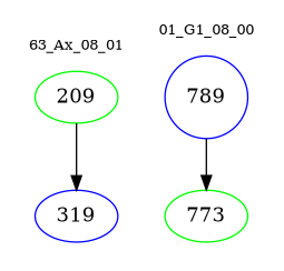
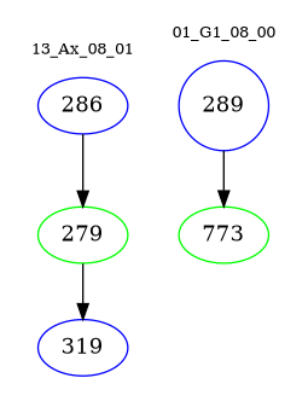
  digraph {
    node [color=blue shape=ellipse]
    edge [color=black]
-   n2 [color=green label=209]
+   n1 [label=286]
+   n2 [color=green label=279]
    n3 [label=319]
-   n4 [label=789 shape=circle]
+   n4 [label=289 shape=circle]
    n5 [color=green label=773]
    subgraph cluster_1 {
      color=white
      fontsize=10
-     label="63_Ax_08_01"
+     label="13_Ax_08_01"
+     n1
      n2
      n3
    }
    subgraph cluster_2 {
      color=white
      fontsize=10
      label="01_G1_08_00"
      n4
      n5
    }
+   n1 -> n2
    n2 -> n3
    n4 -> n5
  }
